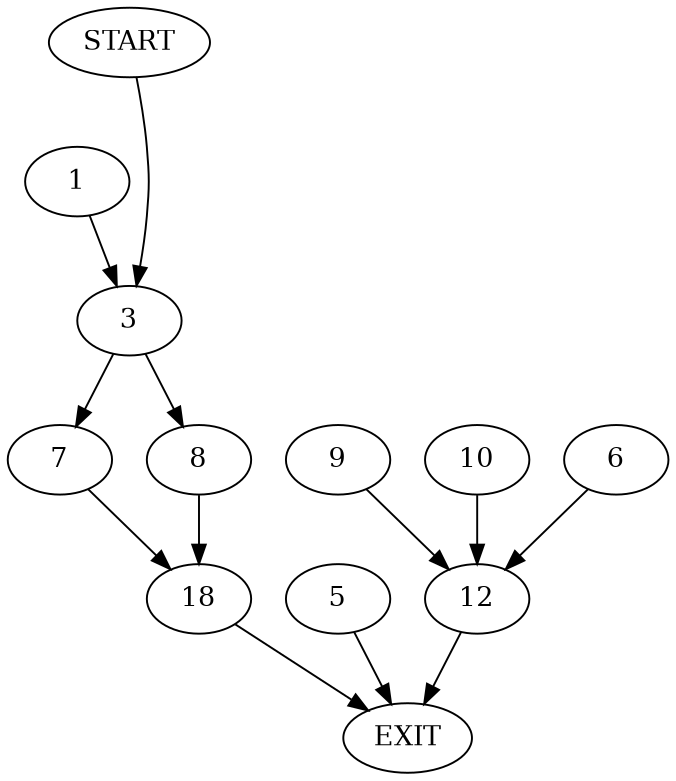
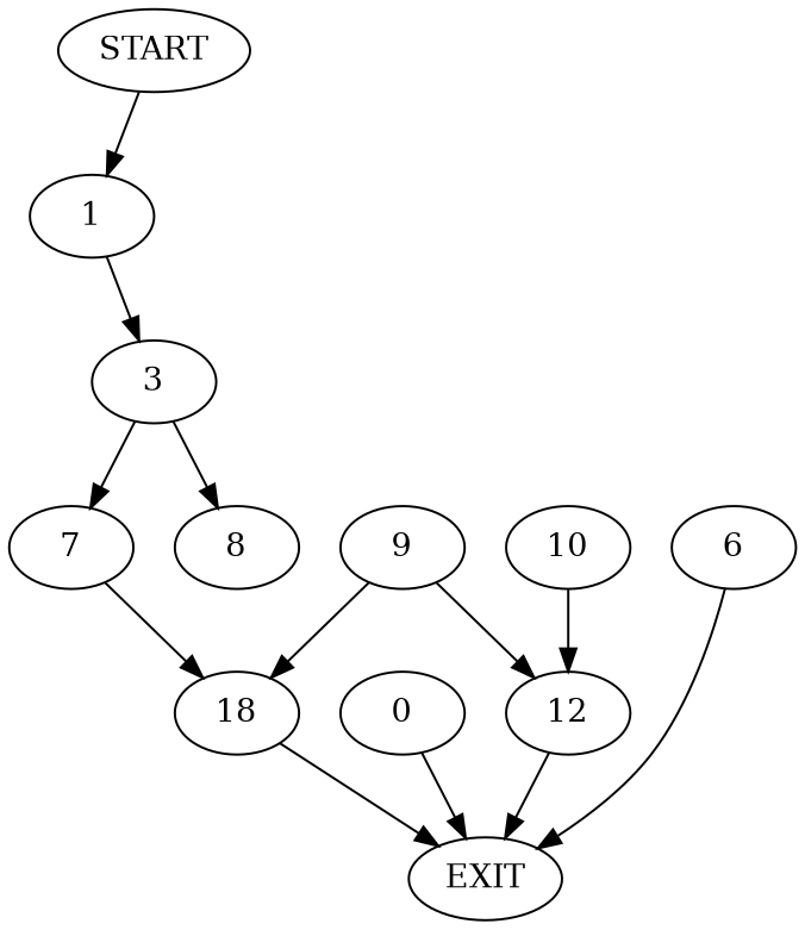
  digraph {
    n1 [label=START]
    1
    3
    n4 [label=EXIT]
    7
    8
-   5
+   5 [label=0]
    6
    n9 [label=18]
    9
    12
    10
-   n1 -> 3
+   n1 -> 1
    1 -> 3
    3 -> 7
    3 -> 8
    7 -> n9
-   8 -> n9
+   9 -> n9
    5 -> n4
-   6 -> 12
+   6 -> n4
    n9 -> n4
    9 -> 12
    12 -> n4
    10 -> 12
  }
